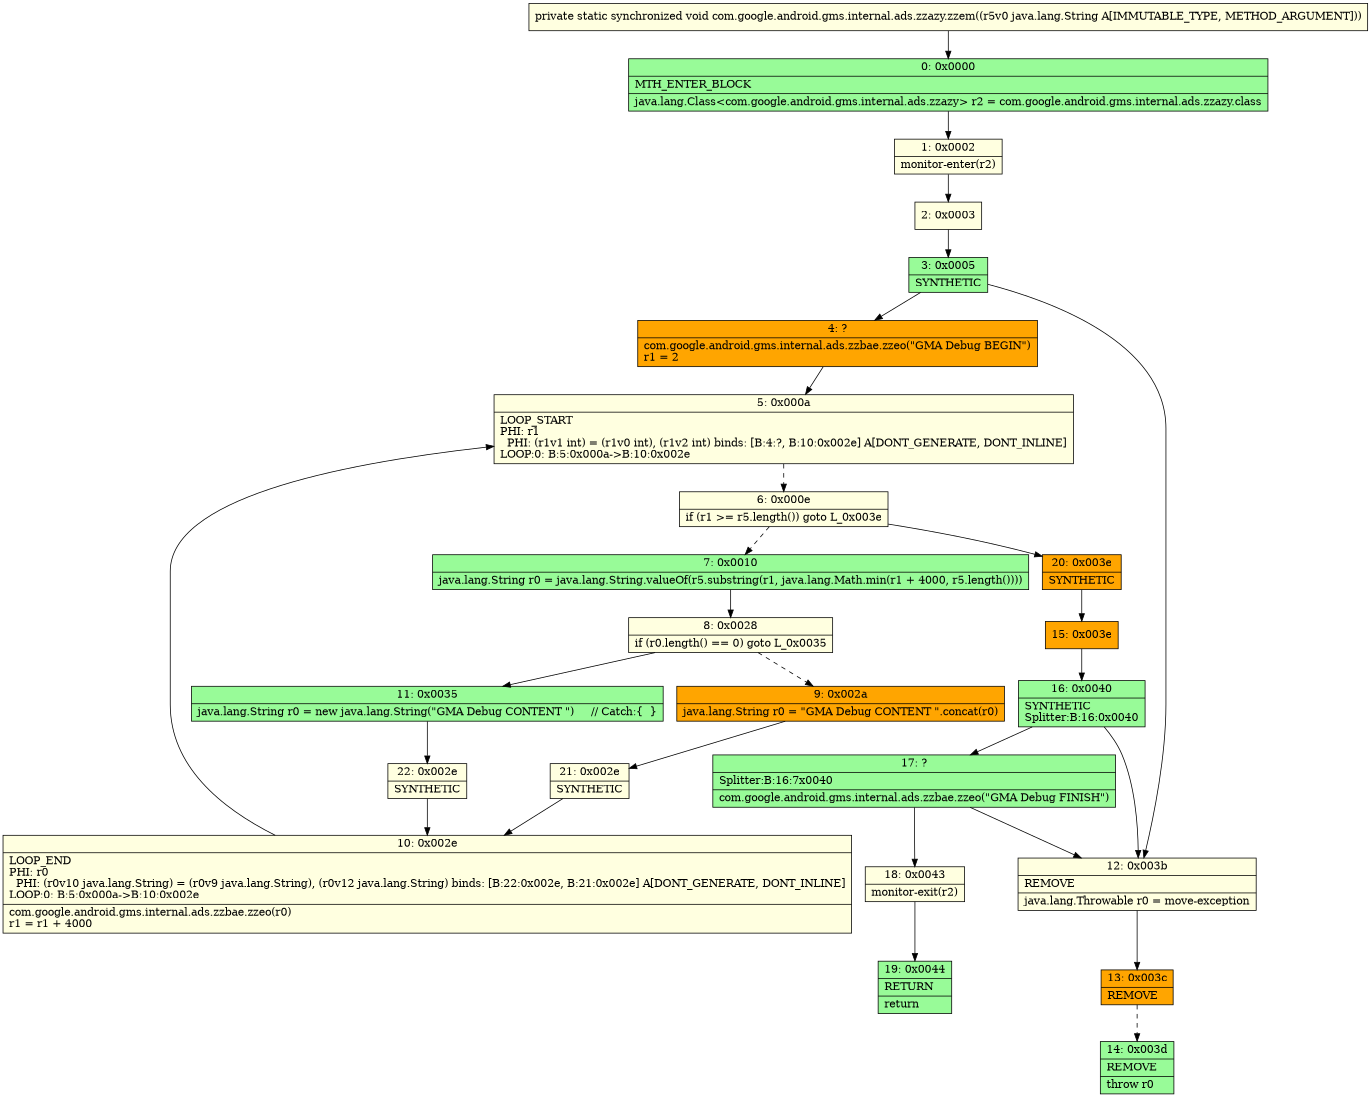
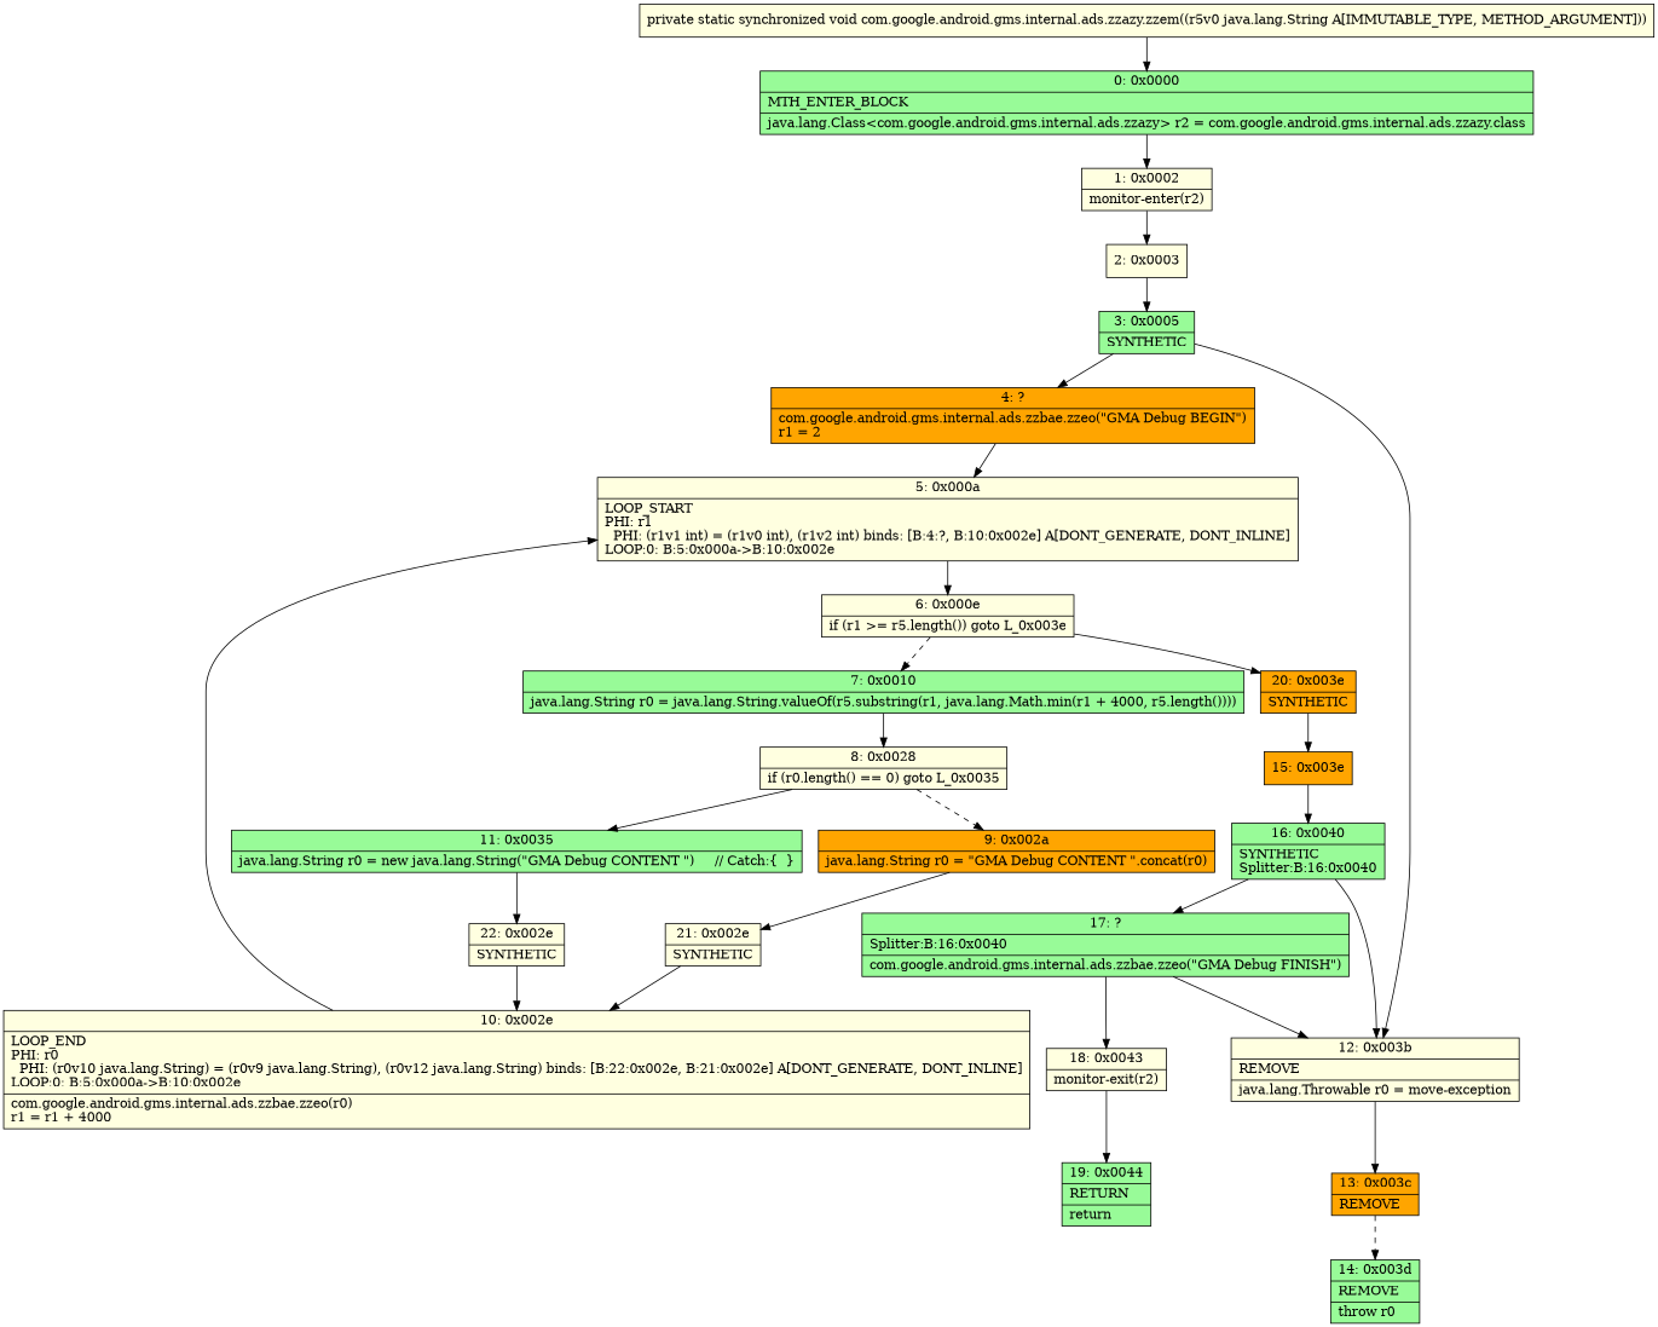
  digraph {
    node [fillcolor=lightyellow shape=record style=filled]
    n1 [fillcolor=palegreen label="{0\:\ 0x0000|MTH_ENTER_BLOCK\l|java.lang.Class\<com.google.android.gms.internal.ads.zzazy\> r2 = com.google.android.gms.internal.ads.zzazy.class\l}"]
    n2 [label="{1\:\ 0x0002|monitor\-enter(r2)\l}"]
    n3 [label="{2\:\ 0x0003}"]
    n4 [fillcolor=palegreen label="{3\:\ 0x0005|SYNTHETIC\l}"]
    n5 [fillcolor=orange label="{4\:\ ?|com.google.android.gms.internal.ads.zzbae.zzeo(\"GMA Debug BEGIN\")\lr1 = 2\l}"]
    n6 [label="{12\:\ 0x003b|REMOVE\l|java.lang.Throwable r0 = move\-exception\l}"]
    n7 [label="{5\:\ 0x000a|LOOP_START\lPHI: r1 \l  PHI: (r1v1 int) = (r1v0 int), (r1v2 int) binds: [B:4:?, B:10:0x002e] A[DONT_GENERATE, DONT_INLINE]\lLOOP:0: B:5:0x000a\-\>B:10:0x002e\l}"]
    n8 [fillcolor=orange label="{13\:\ 0x003c|REMOVE\l}"]
    n9 [label="{6\:\ 0x000e|if (r1 \>= r5.length()) goto L_0x003e\l}"]
    n10 [fillcolor=palegreen label="{7\:\ 0x0010|java.lang.String r0 = java.lang.String.valueOf(r5.substring(r1, java.lang.Math.min(r1 + 4000, r5.length())))\l}"]
    n11 [fillcolor=orange label="{20\:\ 0x003e|SYNTHETIC\l}"]
    n12 [label="{8\:\ 0x0028|if (r0.length() == 0) goto L_0x0035\l}"]
    n13 [fillcolor=orange label="{15\:\ 0x003e}"]
    n14 [fillcolor=orange label="{9\:\ 0x002a|java.lang.String r0 = \"GMA Debug CONTENT \".concat(r0)\l}"]
    n15 [fillcolor=palegreen label="{11\:\ 0x0035|java.lang.String r0 = new java.lang.String(\"GMA Debug CONTENT \")     \/\/ Catch:\{  \}\l}"]
    n16 [label="{21\:\ 0x002e|SYNTHETIC\l}"]
    n17 [label="{22\:\ 0x002e|SYNTHETIC\l}"]
    n18 [label="{10\:\ 0x002e|LOOP_END\lPHI: r0 \l  PHI: (r0v10 java.lang.String) = (r0v9 java.lang.String), (r0v12 java.lang.String) binds: [B:22:0x002e, B:21:0x002e] A[DONT_GENERATE, DONT_INLINE]\lLOOP:0: B:5:0x000a\-\>B:10:0x002e\l|com.google.android.gms.internal.ads.zzbae.zzeo(r0)\lr1 = r1 + 4000\l}"]
    n19 [fillcolor=palegreen label="{14\:\ 0x003d|REMOVE\l|throw r0\l}"]
    n20 [fillcolor=palegreen label="{16\:\ 0x0040|SYNTHETIC\lSplitter:B:16:0x0040\l}"]
-   n21 [fillcolor=palegreen label="{17\:\ ?|Splitter:B:16:7x0040\l|com.google.android.gms.internal.ads.zzbae.zzeo(\"GMA Debug FINISH\")\l}"]
+   n21 [fillcolor=palegreen label="{17\:\ ?|Splitter:B:16:0x0040\l|com.google.android.gms.internal.ads.zzbae.zzeo(\"GMA Debug FINISH\")\l}"]
    n22 [label="{18\:\ 0x0043|monitor\-exit(r2)\l}"]
    n23 [fillcolor=palegreen label="{19\:\ 0x0044|RETURN\l|return\l}"]
    n24 [label="{private static synchronized void com.google.android.gms.internal.ads.zzazy.zzem((r5v0 java.lang.String A[IMMUTABLE_TYPE, METHOD_ARGUMENT])) }"]
    n1 -> n2
    n2 -> n3
    n3 -> n4
    n4 -> n5
    n4 -> n6
    n5 -> n7
    n6 -> n8
-   n7 -> n9 [style=dashed]
+   n7 -> n9
    n8 -> n19 [style=dashed]
    n9 -> n10 [style=dashed]
    n9 -> n11
    n10 -> n12
    n11 -> n13
    n12 -> n14 [style=dashed]
    n12 -> n15
    n13 -> n20
    n14 -> n16
    n15 -> n17
    n16 -> n18
    n17 -> n18
    n18 -> n7
    n20 -> n6
    n20 -> n21
    n21 -> n6
    n21 -> n22
    n22 -> n23
    n24 -> n1
  }
